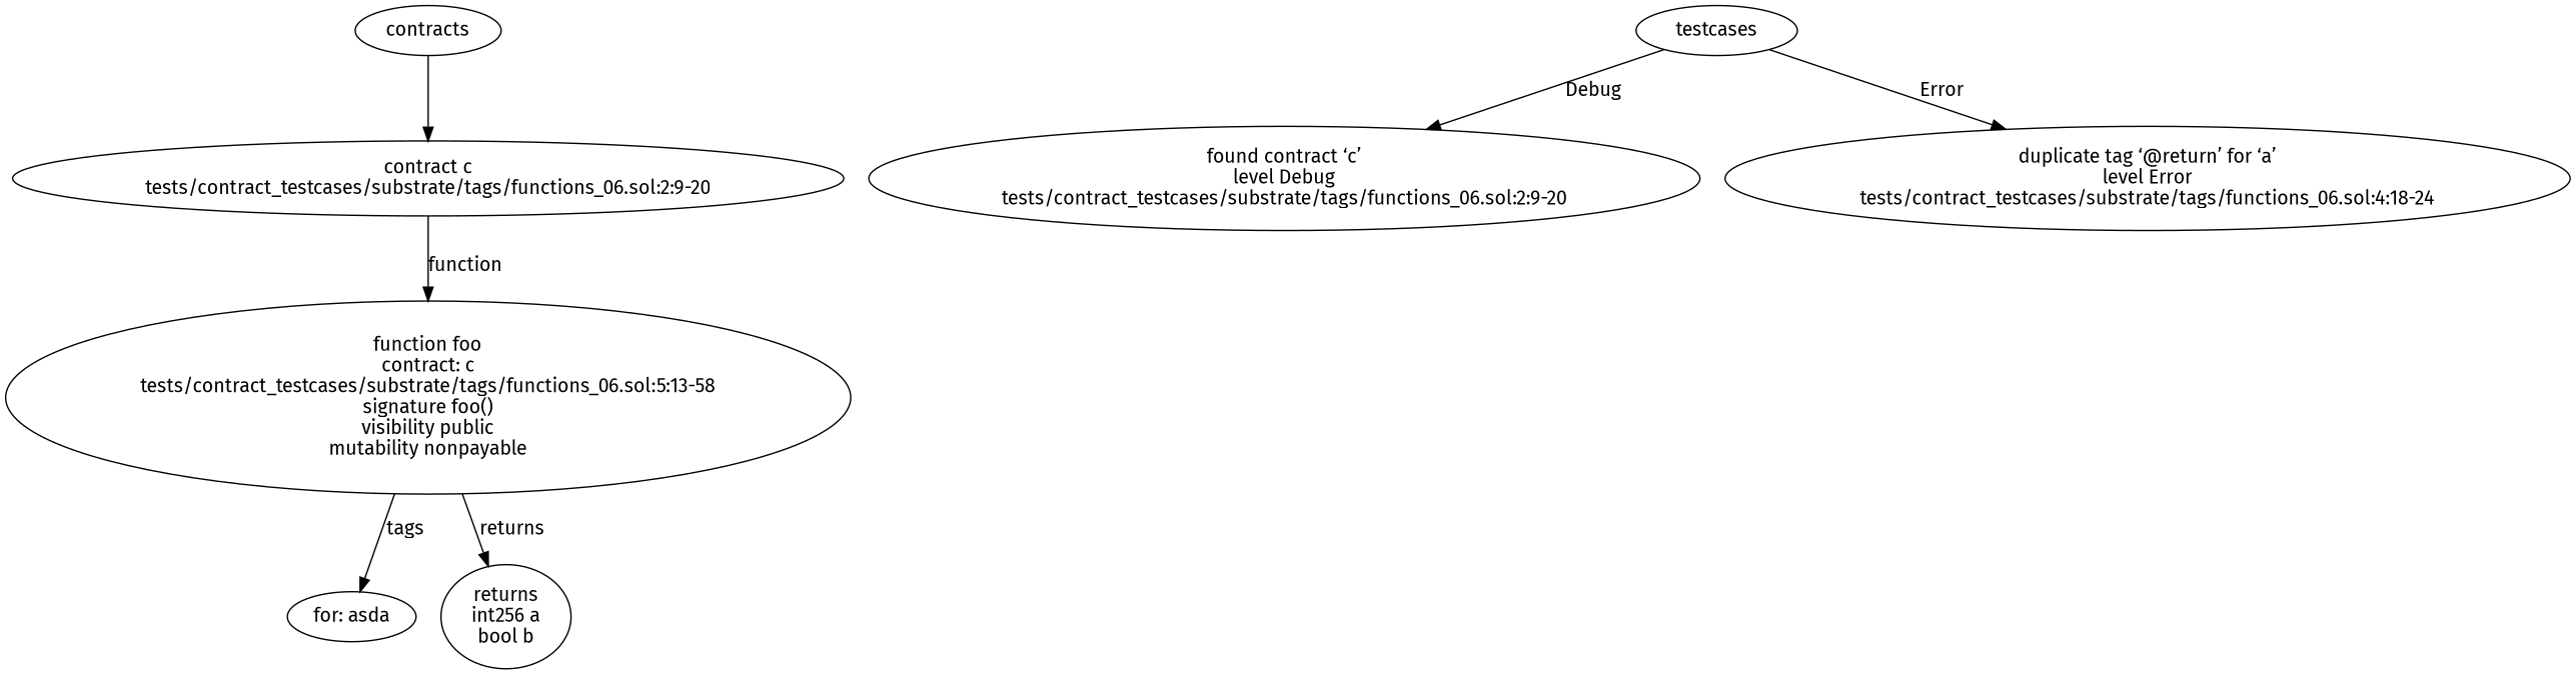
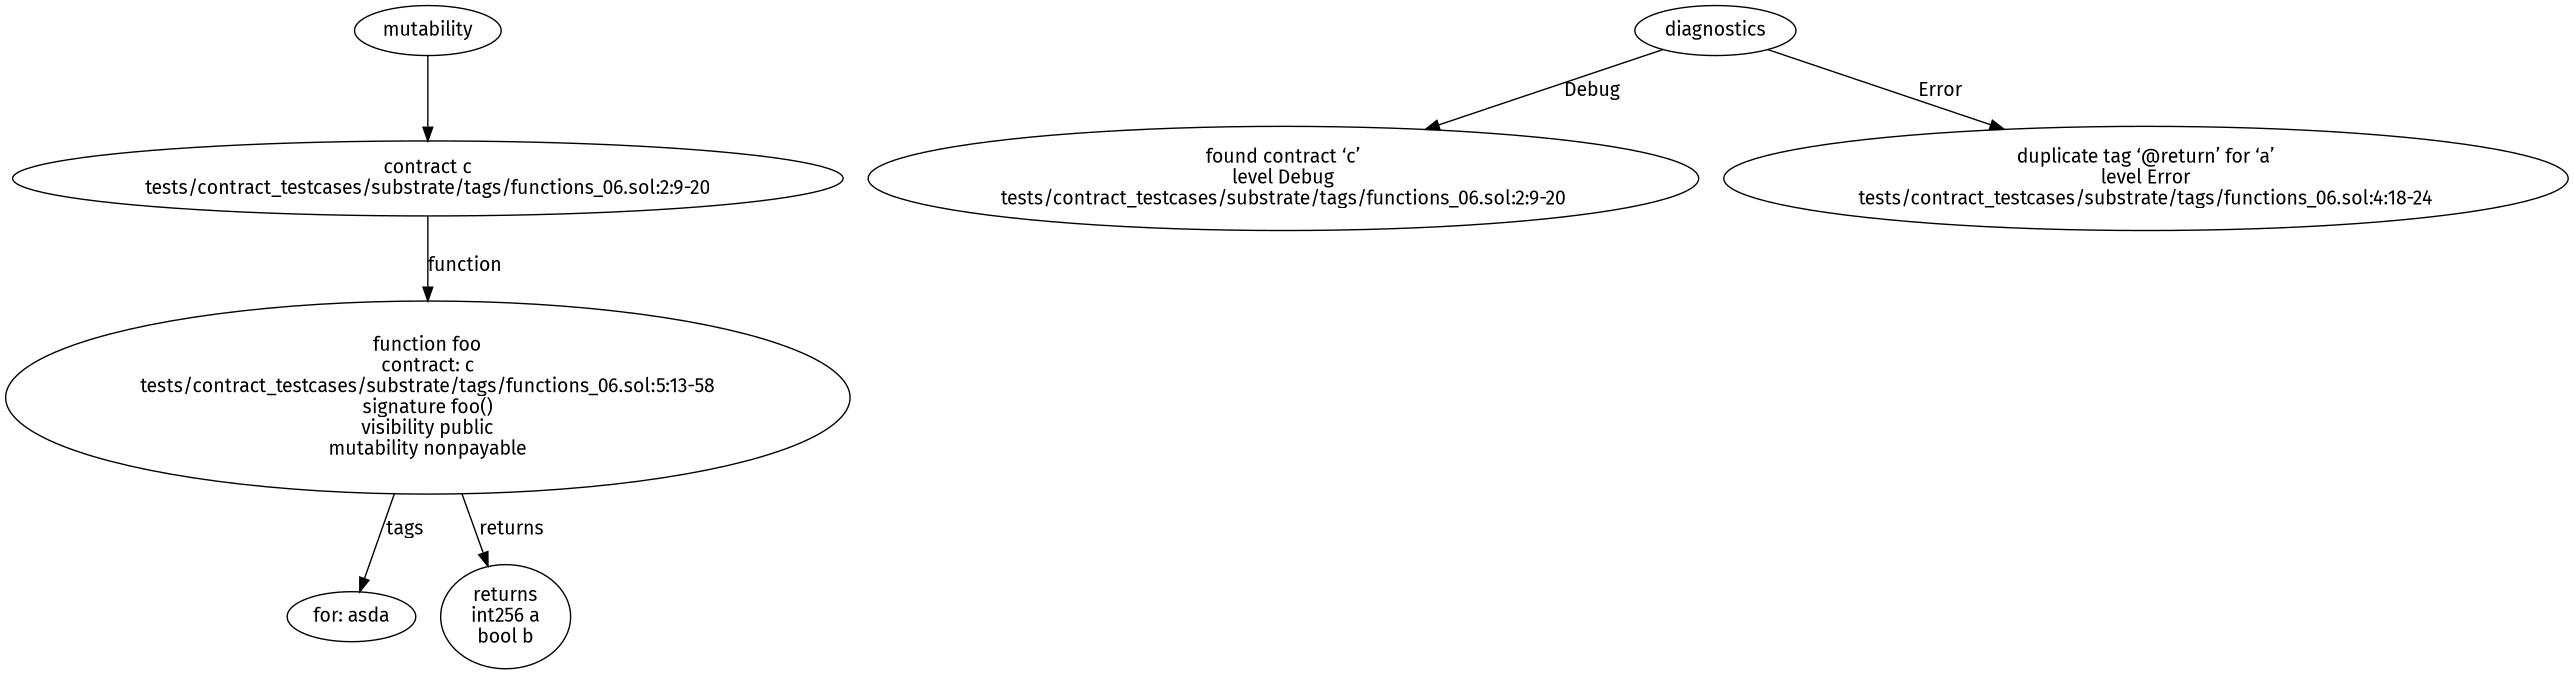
  strict digraph {
    fontname="Fira Sans"
    node [fontname="Fira Sans"]
    edge [fontname="Fira Sans"]
    n1 [label="contract c\ntests/contract_testcases/substrate/tags/functions_06.sol:2:9-20"]
    n2 [label="function foo\ncontract: c\ntests/contract_testcases/substrate/tags/functions_06.sol:5:13-58\nsignature foo()\nvisibility public\nmutability nonpayable"]
    n3 [label="for: asda"]
    n4 [label="returns\nint256 a\nbool b"]
    n5 [label="found contract ‘c’\nlevel Debug\ntests/contract_testcases/substrate/tags/functions_06.sol:2:9-20"]
    n6 [label="duplicate tag ‘@return’ for ‘a’\nlevel Error\ntests/contract_testcases/substrate/tags/functions_06.sol:4:18-24"]
-   contracts
-   diagnostics [label=testcases]
+   contracts [label=mutability]
+   diagnostics
    n1 -> n2 [label=function]
    n2 -> n3 [label=tags]
    n2 -> n4 [label=returns]
    contracts -> n1
    diagnostics -> n5 [label=Debug]
    diagnostics -> n6 [label=Error]
  }
